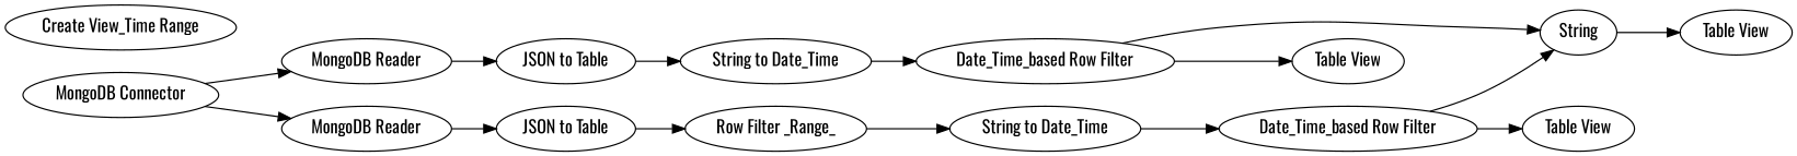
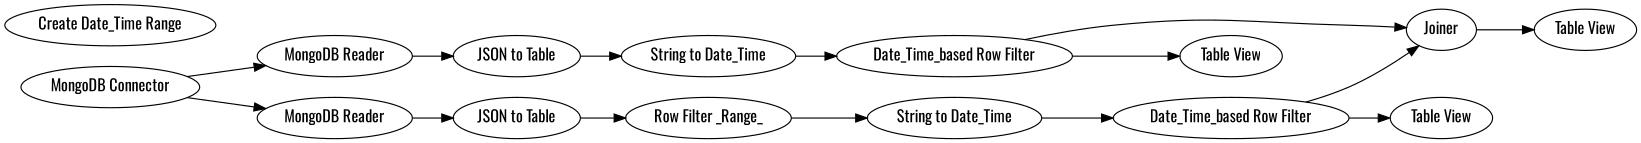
  digraph {
    fontname=Oswald
    rankdir=LR
    node [fontname=Oswald]
    edge [fontname=Oswald]
    n1 [label="MongoDB Connector"]
    n2 [label="MongoDB Reader"]
    n3 [label="MongoDB Reader"]
    n4 [label="JSON to Table"]
    n5 [label="JSON to Table"]
    n6 [label="String to Date_Time"]
    n7 [label="Date_Time_based Row Filter"]
    n8 [label="Row Filter _Range_"]
    n9 [label="String to Date_Time"]
    n10 [label="Date_Time_based Row Filter"]
    n11 [label="Table View"]
-   n12 [label=String]
-   n13 [label="Create View_Time Range"]
+   n12 [label=Joiner]
+   n13 [label="Create Date_Time Range"]
    n14 [label="Table View"]
    n15 [label="Table View"]
    n1 -> n2
    n1 -> n3
    n2 -> n4
    n3 -> n5
    n4 -> n6
    n5 -> n8
    n6 -> n7
    n7 -> n12
    n7 -> n15
    n8 -> n9
    n9 -> n10
    n10 -> n11
    n10 -> n12
    n12 -> n14
  }
